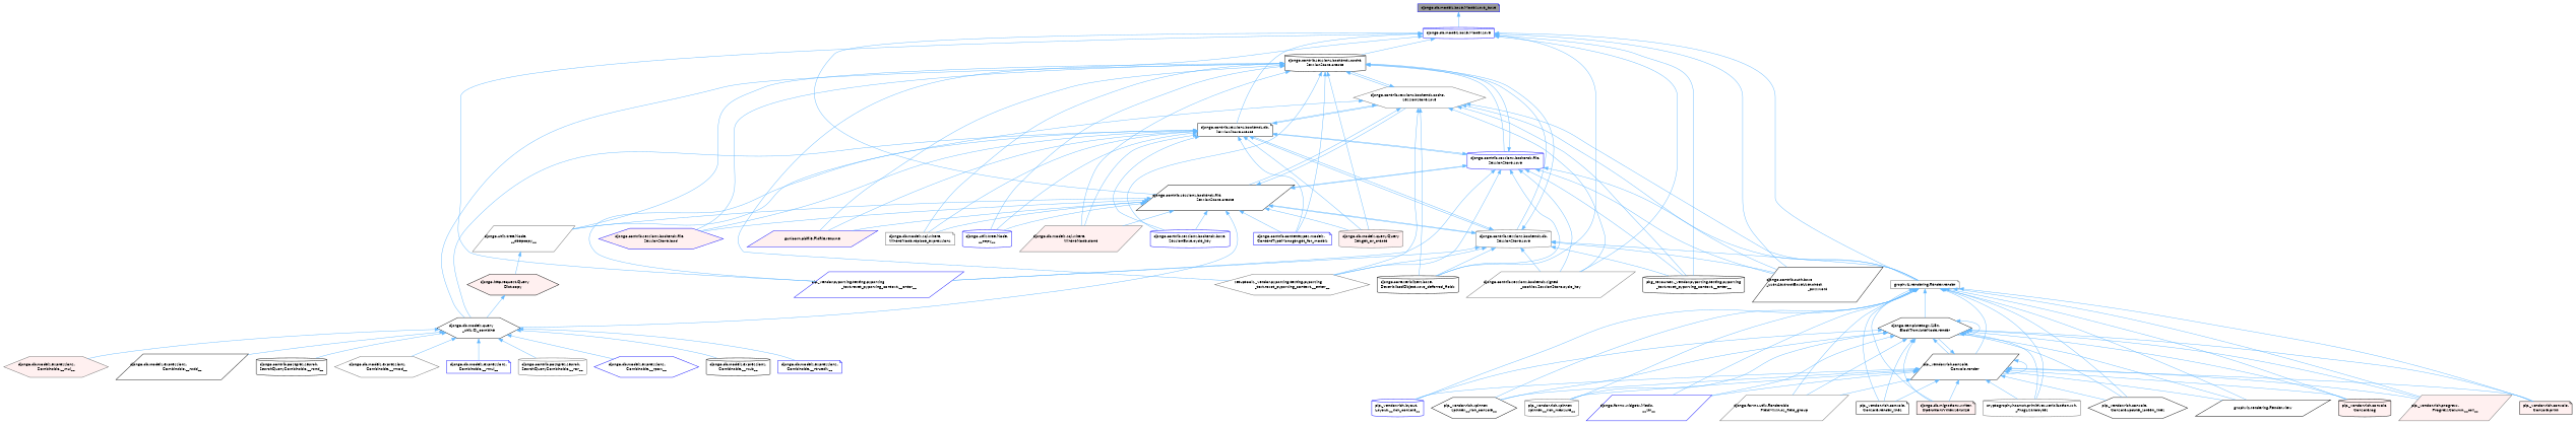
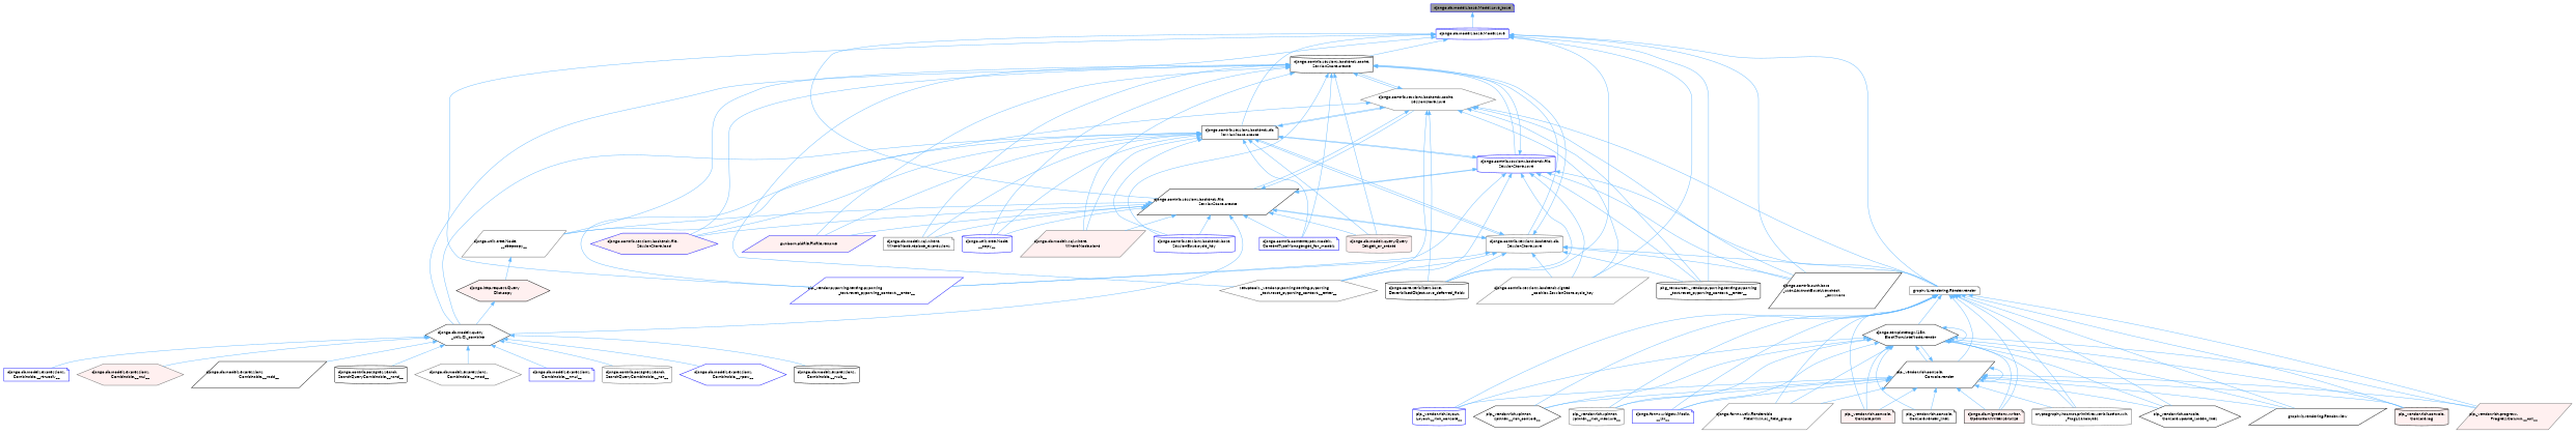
  digraph {
    fontname=Lato
    rankdir=TB
    node [color=black fillcolor=white fontname=Lato fontsize=10 shape=cylinder style=filled]
    edge [color=steelblue1 dir=back fontname=Lato fontsize=10 labelfontname=Helvetica labelfontsize=10 style=solid]
    n1 [color=blue fillcolor=grey60 fontcolor=black height=0.2 label="django.db.models.base.Model.save_base" shape=note width=0.4]
    n2 [color=blue height=0.2 label="django.db.models.base.Model.save" width=0.4]
    n3 [color=blue height=0.2 label="pip._vendor.pyparsing.testing.pyparsing\l_test.reset_pyparsing_context.__enter__" shape=parallelogram width=0.4]
    n4 [height=0.2 label="pkg_resources._vendor.pyparsing.testing.pyparsing\l_test.reset_pyparsing_context.__enter__" width=0.4]
    n5 [color=gray40 height=0.2 label="setuptools._vendor.pyparsing.testing.pyparsing\l_test.reset_pyparsing_context.__enter__" shape=hexagon width=0.4]
    n6 [height=0.2 label="django.contrib.auth.base\l_user.AbstractBaseUser.check\l_password" shape=parallelogram width=0.4]
    n7 [height=0.2 label="django.contrib.sessions.backends.cache.\lSessionStore.create" width=0.4]
    n8 [height=0.2 label="django.contrib.sessions.backends.db.\lSessionStore.create" shape=note width=0.4]
    n9 [height=0.2 label="django.contrib.sessions.backends.file.\lSessionStore.create" shape=parallelogram width=0.4]
    n10 [color=gray40 height=0.2 label="django.contrib.sessions.backends.signed\l_cookies.SessionStore.cycle_key" shape=parallelogram width=0.4]
    n11 [color=gray40 height=0.2 label="graphviz.rendering.Render.render" shape=note width=0.4]
    n12 [height=0.2 label="django.core.serializers.base.\lDeserializedObject.save_deferred_fields" width=0.4]
    n13 [color=blue height=0.2 label="django.utils.tree.Node.\l__copy__" width=0.4]
    n14 [color=gray40 height=0.2 label="django.utils.tree.Node.\l__deepcopy__" shape=parallelogram width=0.4]
    n15 [height=0.2 label="django.db.models.query\l_utils.Q._combine" shape=hexagon width=0.4]
    n16 [color=gray40 fillcolor="#FFF0F0" height=0.2 label="django.db.models.sql.where.\lWhereNode.clone" shape=parallelogram width=0.4]
    n17 [color=blue height=0.2 label="django.contrib.sessions.backends.base.\lSessionBase.cycle_key" width=0.4]
    n18 [color=blue height=0.2 label="django.contrib.contenttypes.models.\lContentTypeManager.get_for_models" shape=note width=0.4]
    n19 [color=gray40 fillcolor="#FFF0F0" height=0.2 label="django.db.models.query.Query\lSet.get_or_create" width=0.4]
    n20 [color=blue fillcolor="#FFF0F0" height=0.2 label="django.contrib.sessions.backends.file.\lSessionStore.load" shape=hexagon width=0.4]
    n21 [color=blue fillcolor="#FFF0F0" height=0.2 label="gunicorn.pidfile.Pidfile.rename" shape=parallelogram width=0.4]
    n22 [color=gray40 height=0.2 label="django.db.models.sql.where.\lWhereNode.replace_expressions" shape=note width=0.4]
    n23 [color=gray40 height=0.2 label="django.contrib.sessions.backends.cache.\lSessionStore.save" shape=hexagon width=0.4]
    n24 [color=gray40 height=0.2 label="django.contrib.sessions.backends.db.\lSessionStore.save" width=0.4]
    n25 [color=blue height=0.2 label="django.contrib.sessions.backends.file.\lSessionStore.save" width=0.4]
    n26 [color=gray40 fillcolor="#FFF0F0" height=0.2 label="pip._vendor.rich.progress.\lProgressColumn.__call__" shape=parallelogram width=0.4]
    n27 [color=blue height=0.2 label="pip._vendor.rich.layout.\lLayout.__rich_console__" width=0.4]
    n28 [height=0.2 label="pip._vendor.rich.spinner.\lSpinner.__rich_console__" shape=hexagon width=0.4]
    n29 [color=gray40 height=0.2 label="pip._vendor.rich.spinner.\lSpinner.__rich_measure__" width=0.4]
-   n30 [color=blue height=0.2 label="django.forms.widgets.Media.\l__str__" shape=parallelogram width=0.4]
+   n30 [color=blue height=0.2 label="django.forms.widgets.Media.\l__str__" shape=note width=0.4]
    n31 [color=gray40 height=0.2 label="django.forms.utils.Renderable\lFieldMixin.as_field_group" shape=parallelogram width=0.4]
    n32 [fillcolor="#FFF0F0" height=0.2 label="pip._vendor.rich.console.\lConsole.log" width=0.4]
    n33 [fillcolor="#FFF0F0" height=0.2 label="pip._vendor.rich.console.\lConsole.print" shape=note width=0.4]
    n34 [height=0.2 label="django.templatetags.i18n.\lBlockTranslateNode.render" shape=hexagon width=0.4]
    n35 [height=0.2 label="pip._vendor.rich.console.\lConsole.render" shape=parallelogram width=0.4]
    n36 [height=0.2 label="pip._vendor.rich.console.\lConsole.render_lines" shape=note width=0.4]
    n37 [fillcolor="#FFF0F0" height=0.2 label="django.db.migrations.writer.\lOperationWriter.serialize" shape=note width=0.4]
    n38 [color=gray40 height=0.2 label="cryptography.hazmat.primitives.serialization.ssh.\l_FragList.tobytes" width=0.4]
    n39 [height=0.2 label="pip._vendor.rich.console.\lConsole.update_screen_lines" shape=hexagon width=0.4]
    n40 [height=0.2 label="graphviz.rendering.Render.view" shape=parallelogram width=0.4]
    n41 [fillcolor="#FFF0F0" height=0.2 label="django.http.request.Query\lDict.copy" shape=hexagon width=0.4]
    n42 [color=gray40 fillcolor="#FFF0F0" height=0.2 label="django.db.models.expressions.\lCombinable.__mul__" shape=hexagon width=0.4]
    n43 [height=0.2 label="django.db.models.expressions.\lCombinable.__radd__" shape=parallelogram width=0.4]
    n44 [height=0.2 label="django.contrib.postgres.search.\lSearchQueryCombinable.__rand__" width=0.4]
    n45 [color=gray40 height=0.2 label="django.db.models.expressions.\lCombinable.__rmod__" shape=hexagon width=0.4]
    n46 [color=blue height=0.2 label="django.db.models.expressions.\lCombinable.__rmul__" shape=note width=0.4]
    n47 [color=gray40 height=0.2 label="django.contrib.postgres.search.\lSearchQueryCombinable.__ror__" width=0.4]
    n48 [color=blue height=0.2 label="django.db.models.expressions.\lCombinable.__rpow__" shape=hexagon width=0.4]
    n49 [height=0.2 label="django.db.models.expressions.\lCombinable.__rsub__" width=0.4]
    n50 [color=blue height=0.2 label="django.db.models.expressions.\lCombinable.__rtruediv__" shape=note width=0.4]
    n1 -> n2
    n2 -> n3
    n2 -> n4
    n2 -> n5
    n2 -> n6
    n2 -> n7
    n2 -> n8
    n2 -> n9
    n2 -> n10
    n2 -> n11
    n2 -> n12
    n7 -> n13
    n7 -> n14
    n7 -> n15
    n7 -> n16
    n7 -> n17
    n7 -> n18
    n7 -> n19
    n7 -> n20
    n7 -> n21
    n7 -> n22
    n7 -> n23
    n7 -> n24
    n7 -> n25
    n8 -> n13
    n8 -> n14
    n8 -> n15
    n8 -> n16
    n8 -> n17
    n8 -> n18
    n8 -> n19
    n8 -> n20
    n8 -> n21
    n8 -> n22
    n8 -> n23
    n8 -> n24
    n8 -> n25
    n9 -> n13
    n9 -> n14
    n9 -> n15
    n9 -> n16
    n9 -> n17
    n9 -> n18
    n9 -> n19
    n9 -> n20
    n9 -> n21
    n9 -> n22
    n9 -> n23
    n9 -> n24
    n9 -> n25
    n11 -> n26
    n11 -> n27
    n11 -> n28
    n11 -> n29
    n11 -> n30
    n11 -> n31
    n11 -> n32
    n11 -> n33
    n11 -> n34
    n11 -> n35
-   n11 -> n36
    n11 -> n37
    n11 -> n38
    n11 -> n39
    n11 -> n40
    n14 -> n41
    n15 -> n42
    n15 -> n43
    n15 -> n44
    n15 -> n45
    n15 -> n46
    n15 -> n47
    n15 -> n48
    n15 -> n49
    n15 -> n50
    n23 -> n3
    n23 -> n4
    n23 -> n5
    n23 -> n6
    n23 -> n7
    n23 -> n8
    n23 -> n9
    n23 -> n10
    n23 -> n11
    n23 -> n12
    n24 -> n3
    n24 -> n4
    n24 -> n5
    n24 -> n6
    n24 -> n7
    n24 -> n8
    n24 -> n9
    n24 -> n10
    n24 -> n11
    n24 -> n12
    n25 -> n3
    n25 -> n4
    n25 -> n5
    n25 -> n6
    n25 -> n7
    n25 -> n8
    n25 -> n9
    n25 -> n10
    n25 -> n11
    n25 -> n12
    n34 -> n26
    n34 -> n27
    n34 -> n28
    n34 -> n29
    n34 -> n30
    n34 -> n31
    n34 -> n32
    n34 -> n33
    n34 -> n34
    n34 -> n35
    n34 -> n36
    n34 -> n37
    n34 -> n38
    n34 -> n39
    n34 -> n40
    n35 -> n26
    n35 -> n27
    n35 -> n28
    n35 -> n29
    n35 -> n30
    n35 -> n31
    n35 -> n32
    n35 -> n33
    n35 -> n34
    n35 -> n35
    n35 -> n36
    n35 -> n37
    n35 -> n38
    n35 -> n39
    n35 -> n40
    n41 -> n15
  }
